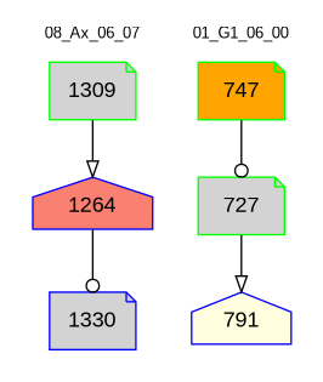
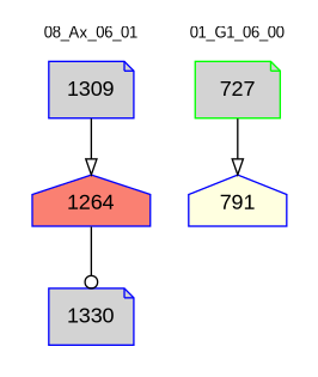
  digraph {
    fontname="Liberation Sans"
    node [color=green fillcolor=lightgrey fontname="Liberation Sans" shape=note style=filled]
    edge [arrowhead=onormal color=black fontname="Liberation Sans"]
-   n1 [label=1309]
+   n1 [color=blue label=1309]
    n2 [color=blue fillcolor=salmon label=1264 shape=house]
    n3 [color=blue label=1330]
-   n4 [fillcolor=orange label=747]
    n5 [label=727]
    n6 [color=blue fillcolor=lightyellow label=791 shape=house]
    subgraph cluster_1 {
      color=white
      fontsize=10
-     label="08_Ax_06_07"
+     label="08_Ax_06_01"
      n1
      n2
      n3
    }
    subgraph cluster_2 {
      color=white
      fontsize=10
      label="01_G1_06_00"
-     n4
      n5
      n6
    }
    n1 -> n2
    n2 -> n3 [arrowhead=odot]
-   n4 -> n5 [arrowhead=odot]
    n5 -> n6
  }
